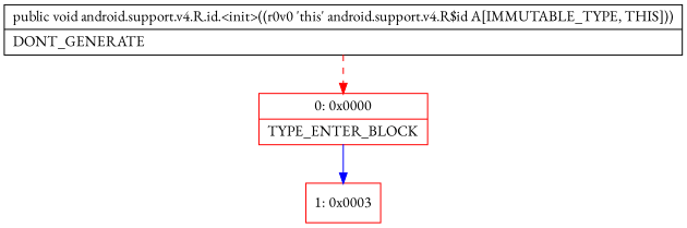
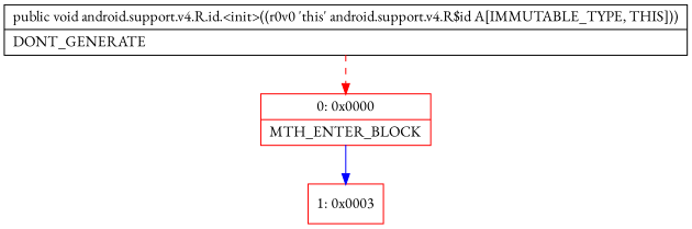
  digraph {
    fontname="EB Garamond"
    node [color=red shape=record fontname="EB Garamond"]
    edge [fontname="EB Garamond"]
-   n1 [label="{0\:\ 0x0000|TYPE_ENTER_BLOCK\l}"]
+   n1 [label="{0\:\ 0x0000|MTH_ENTER_BLOCK\l}"]
    n2 [label="{1\:\ 0x0003}"]
    n3 [label="{public void android.support.v4.R.id.\<init\>((r0v0 'this' android.support.v4.R$id A[IMMUTABLE_TYPE, THIS]))  | DONT_GENERATE\l}" color=""]
    subgraph cluster_1 {
      label="R(0)"
    }
    n1 -> n2 [color=blue style=solid]
    n3 -> n1 [color=red style=dashed]
  }
